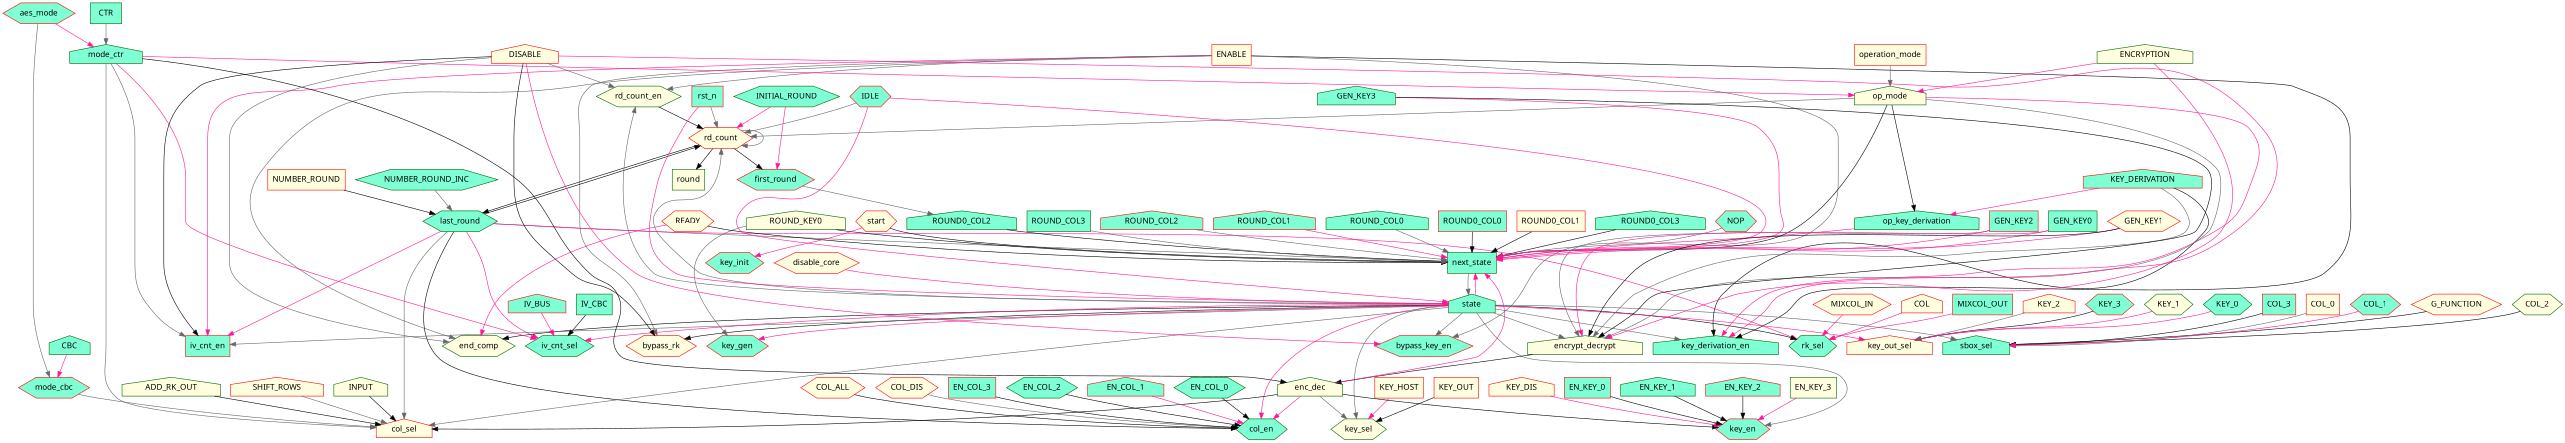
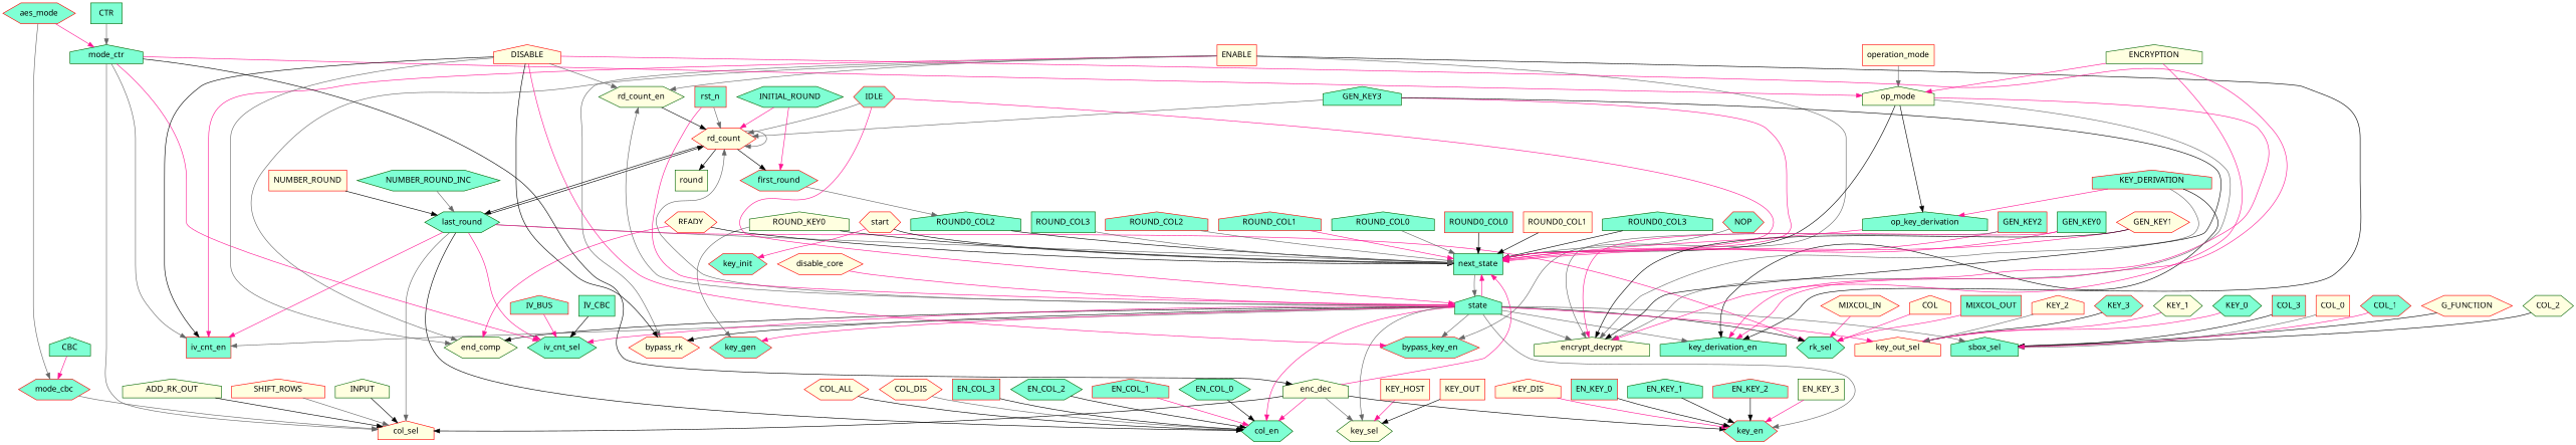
  digraph {
    fontname="Noto Sans"
    node [color=red fillcolor=aquamarine fontname="Noto Sans" shape=hexagon style=filled]
    edge [color=deeppink fontname="Noto Sans" weight=1.0]
    ENABLE [fillcolor=lightyellow shape=box]
    key_derivation_en [color=darkgreen shape=house]
    bypass_rk [fillcolor=lightyellow]
    end_comp [color=darkgreen fillcolor=lightyellow]
    iv_cnt_en [shape=box]
    rd_count_en [color=darkgreen fillcolor=lightyellow]
    bypass_key_en
    rd_count [fillcolor=lightyellow]
    last_round [color=darkgreen]
    first_round
    round [color=darkgreen fillcolor=lightyellow shape=box]
    iv_cnt_sel [color=darkgreen]
    next_state [color=darkgreen shape=box]
    col_sel [fillcolor=lightyellow shape=house]
    col_en [color=darkgreen]
    rk_sel [color=darkgreen]
    state [color=darkgreen shape=house]
    key_sel [color=darkgreen fillcolor=lightyellow]
    encrypt_decrypt [color=darkgreen fillcolor=lightyellow shape=house]
    key_en
    key_gen
    key_out_sel [fillcolor=lightyellow shape=house]
    sbox_sel [color=darkgreen shape=house]
    ROUND0_COL2 [color=darkgreen shape=house]
    KEY_HOST [fillcolor=lightyellow shape=box]
    KEY_DERIVATION [shape=house]
    op_key_derivation [color=darkgreen shape=house]
    enc_dec [color=darkgreen fillcolor=lightyellow shape=house]
    COL_DIS [fillcolor=lightyellow]
    disable_core [fillcolor=lightyellow]
    KEY_DIS [fillcolor=lightyellow shape=house]
    KEY_OUT [fillcolor=lightyellow shape=box]
    ROUND_KEY0 [color=darkgreen fillcolor=lightyellow shape=house]
    mode_cbc
    EN_KEY_0 [shape=box]
    EN_KEY_1 [color=darkgreen shape=house]
    EN_KEY_2 [shape=house]
    KEY_3
    ROUND0_COL3 [color=darkgreen shape=house]
    ROUND0_COL0 [shape=box]
    ROUND0_COL1 [fillcolor=lightyellow shape=box]
    READY [fillcolor=lightyellow]
    INPUT [color=darkgreen fillcolor=lightyellow shape=house]
    G_FUNCTION [fillcolor=lightyellow]
    CBC [color=darkgreen shape=house]
    operation_mode [fillcolor=lightyellow shape=box]
    op_mode [color=darkgreen fillcolor=lightyellow shape=house]
    COL_2 [color=darkgreen fillcolor=lightyellow]
    COL_3 [shape=box]
    COL_0 [fillcolor=lightyellow shape=box]
    COL_1
    NOP
    EN_COL_3 [shape=box]
    EN_COL_2 [color=darkgreen]
    EN_COL_1 [shape=house]
    EN_COL_0 [color=darkgreen]
    CTR [color=darkgreen shape=box]
    mode_ctr [color=darkgreen shape=house]
    IV_BUS [shape=house]
    COL [fillcolor=lightyellow shape=house]
    MIXCOL_OUT [shape=box]
    start [fillcolor=lightyellow]
    key_init
    IDLE
    DISABLE [fillcolor=lightyellow shape=house]
    n66 [color=darkgreen label=IV_CBC shape=box]
    rst_n [shape=box]
    ADD_RK_OUT [color=darkgreen fillcolor=lightyellow shape=house]
    ENCRYPTION [color=darkgreen fillcolor=lightyellow shape=house]
    KEY_1 [color=darkgreen fillcolor=lightyellow]
    KEY_0 [color=darkgreen]
    SHIFT_ROWS [fillcolor=lightyellow shape=house]
    KEY_2 [fillcolor=lightyellow shape=house]
    NUMBER_ROUND [fillcolor=lightyellow shape=box]
    GEN_KEY2 [shape=box]
    GEN_KEY3 [color=darkgreen shape=house]
    GEN_KEY0 [color=darkgreen shape=box]
    GEN_KEY1 [fillcolor=lightyellow]
    MIXCOL_IN [fillcolor=lightyellow]
    EN_KEY_3 [color=darkgreen fillcolor=lightyellow shape=box]
    NUMBER_ROUND_INC [color=darkgreen]
    ROUND_COL3 [color=darkgreen shape=box]
    ROUND_COL2 [shape=house]
    ROUND_COL1 [shape=house]
    ROUND_COL0 [color=darkgreen shape=house]
    aes_mode
    INITIAL_ROUND [color=darkgreen]
    COL_ALL [fillcolor=lightyellow]
    ENABLE -> key_derivation_en [color=black]
    ENABLE -> bypass_rk [color=gray40 weight=4.0]
    ENABLE -> end_comp [color=gray40]
    ENABLE -> iv_cnt_en
    ENABLE -> rd_count_en [color=gray40 weight=2.0]
    ENABLE -> bypass_key_en [color=gray40 weight=7.0]
    rd_count_en -> rd_count [color=black]
    rd_count -> rd_count [color=gray40]
    rd_count -> last_round [color=black]
    rd_count -> first_round [color=black]
    rd_count -> round [color=black]
    last_round -> iv_cnt_en
    last_round -> rd_count [color=black weight=2.0]
    last_round -> iv_cnt_sel
    last_round -> next_state [color=gray40 weight=5.0]
    last_round -> col_sel [color=gray40 weight=22.0]
    last_round -> col_en [color=black weight=2.0]
    last_round -> rk_sel [weight=18.0]
    first_round -> ROUND0_COL2 [color=gray40 weight=2.0]
    next_state -> state [color=gray40]
    state -> key_derivation_en [color=gray40]
    state -> bypass_rk [color=black weight=4.0]
    state -> end_comp [color=black]
    state -> iv_cnt_en [color=gray40]
    state -> rd_count_en [color=gray40 weight=2.0]
    state -> bypass_key_en [color=gray40 weight=7.0]
    state -> rd_count [color=gray40 weight=4.0]
    state -> iv_cnt_sel
    state -> next_state [weight=25.0]
-   state -> col_sel [color=gray40 weight=14.0]
    state -> col_en [weight=16.0]
    state -> rk_sel [color=black weight=25.0]
    state -> key_sel [color=gray40 weight=28.0]
    state -> encrypt_decrypt [color=gray40]
    state -> key_en [color=gray40 weight=13.0]
    state -> key_gen
    state -> key_out_sel [weight=25.0]
    state -> sbox_sel [color=gray40 weight=27.0]
-   encrypt_decrypt -> enc_dec [color=black]
    ROUND0_COL2 -> next_state [color=black weight=2.0]
    KEY_HOST -> key_sel
    KEY_DERIVATION -> key_derivation_en [color=black]
    KEY_DERIVATION -> encrypt_decrypt [color=gray40]
    KEY_DERIVATION -> op_key_derivation
    op_key_derivation -> next_state
    enc_dec -> next_state [weight=12.0]
    enc_dec -> col_sel [color=black weight=16.0]
    enc_dec -> col_en [weight=6.0]
    enc_dec -> key_sel [color=gray40 weight=3.0]
    enc_dec -> key_en [color=black weight=9.0]
    COL_DIS -> col_en [color=gray40]
    disable_core -> state [weight=2.0]
    KEY_DIS -> key_en
    KEY_OUT -> key_sel [color=black weight=25.0]
    ROUND_KEY0 -> next_state [color=black weight=4.0]
    ROUND_KEY0 -> key_gen [color=gray40]
    mode_cbc -> col_sel [color=gray40 weight=10.0]
    EN_KEY_0 -> key_en [color=black weight=2.0]
    EN_KEY_1 -> key_en [color=black weight=4.0]
    EN_KEY_2 -> key_en [color=black weight=4.0]
    KEY_3 -> key_out_sel [color=black weight=2.0]
    ROUND0_COL3 -> next_state [color=black weight=3.0]
    ROUND0_COL0 -> next_state [color=black weight=2.0]
    ROUND0_COL1 -> next_state [color=black weight=2.0]
    READY -> end_comp
    READY -> next_state [color=black weight=3.0]
    INPUT -> col_sel [color=black weight=5.0]
    G_FUNCTION -> sbox_sel [color=black weight=2.0]
    CBC -> mode_cbc
    operation_mode -> op_mode [color=gray40]
    op_mode -> key_derivation_en
    op_mode -> next_state [color=black weight=5.0]
    op_mode -> encrypt_decrypt [color=gray40]
    op_mode -> op_key_derivation [color=black]
    COL_2 -> sbox_sel [color=black weight=5.0]
    COL_3 -> sbox_sel [color=black weight=2.0]
    COL_0 -> sbox_sel [color=gray40 weight=8.0]
    COL_1 -> sbox_sel [weight=2.0]
    NOP -> next_state [color=gray40]
    EN_COL_3 -> col_en [color=black weight=3.0]
    EN_COL_2 -> col_en [color=black weight=5.0]
    EN_COL_1 -> col_en [weight=2.0]
    EN_COL_0 -> col_en [color=black weight=3.0]
    CTR -> mode_ctr [color=gray40]
    mode_ctr -> iv_cnt_en [color=gray40]
    mode_ctr -> iv_cnt_sel
    mode_ctr -> col_sel [color=gray40 weight=10.0]
    mode_ctr -> enc_dec [color=black]
    mode_ctr -> op_mode
    IV_BUS -> iv_cnt_sel
    COL -> rk_sel [weight=5.0]
    MIXCOL_OUT -> rk_sel [weight=18.0]
    start -> next_state [color=black weight=6.0]
    start -> key_init
    IDLE -> rd_count [color=gray40 weight=2.0]
    IDLE -> next_state [weight=3.0]
    IDLE -> state [weight=2.0]
    DISABLE -> key_derivation_en
    DISABLE -> bypass_rk [color=black]
    DISABLE -> end_comp [color=gray40]
    DISABLE -> iv_cnt_en [color=black]
    DISABLE -> rd_count_en [color=gray40]
    DISABLE -> bypass_key_en
    n66 -> iv_cnt_sel [color=black]
    rst_n -> rd_count [color=gray40 weight=3.0]
    rst_n -> state [weight=3.0]
    ADD_RK_OUT -> col_sel [color=black weight=10.0]
    ENCRYPTION -> encrypt_decrypt
    ENCRYPTION -> op_mode
    KEY_1 -> key_out_sel [weight=2.0]
    KEY_0 -> key_out_sel [weight=8.0]
    SHIFT_ROWS -> col_sel [color=gray40 weight=4.0]
    KEY_2 -> key_out_sel [color=gray40 weight=5.0]
    NUMBER_ROUND -> last_round [color=black]
    GEN_KEY2 -> next_state
    GEN_KEY2 -> encrypt_decrypt [color=gray40]
-   op_mode -> rd_count [color=gray40 weight=2.0]
+   GEN_KEY3 -> rd_count [color=gray40 weight=2.0]
    GEN_KEY3 -> next_state
    GEN_KEY3 -> encrypt_decrypt [color=black]
    GEN_KEY0 -> next_state [weight=3.0]
    GEN_KEY0 -> encrypt_decrypt
    GEN_KEY1 -> next_state
    GEN_KEY1 -> encrypt_decrypt [color=black]
    MIXCOL_IN -> rk_sel [weight=18.0]
    EN_KEY_3 -> key_en [weight=4.0]
    NUMBER_ROUND_INC -> last_round [color=gray40]
    ROUND_COL3 -> next_state [color=gray40 weight=3.0]
    ROUND_COL2 -> next_state [color=gray40 weight=2.0]
    ROUND_COL1 -> next_state [weight=2.0]
    ROUND_COL0 -> next_state [color=gray40 weight=3.0]
    aes_mode -> mode_cbc [color=gray40]
    aes_mode -> mode_ctr
    INITIAL_ROUND -> rd_count [weight=2.0]
    INITIAL_ROUND -> first_round
    COL_ALL -> col_en [color=black weight=4.0]
  }
